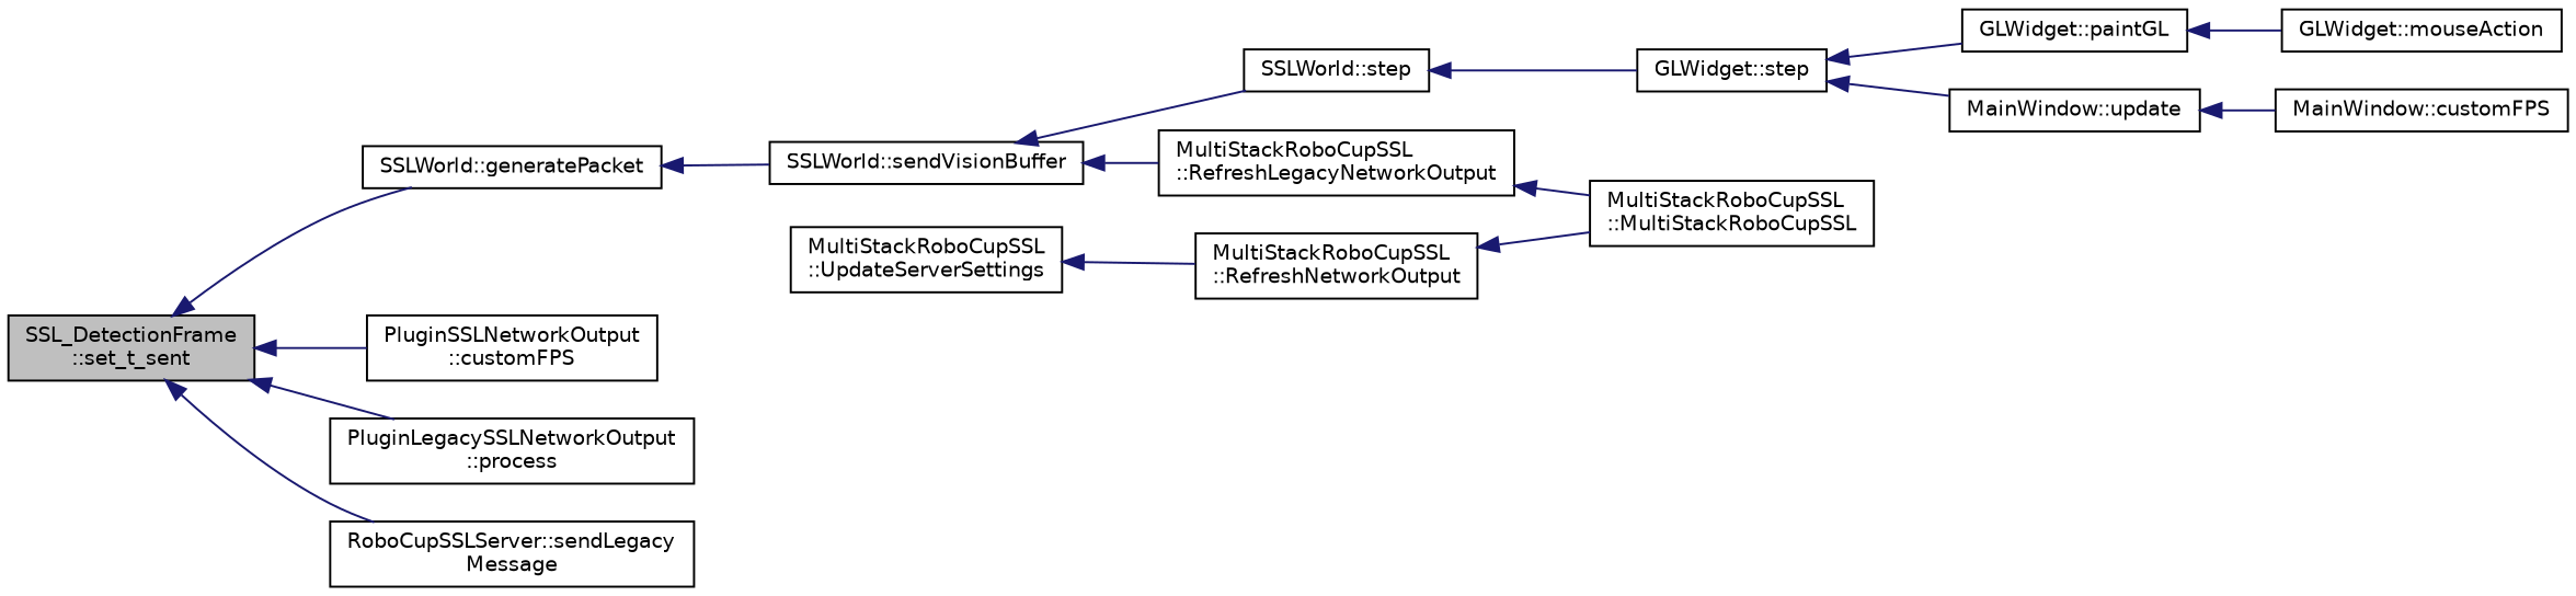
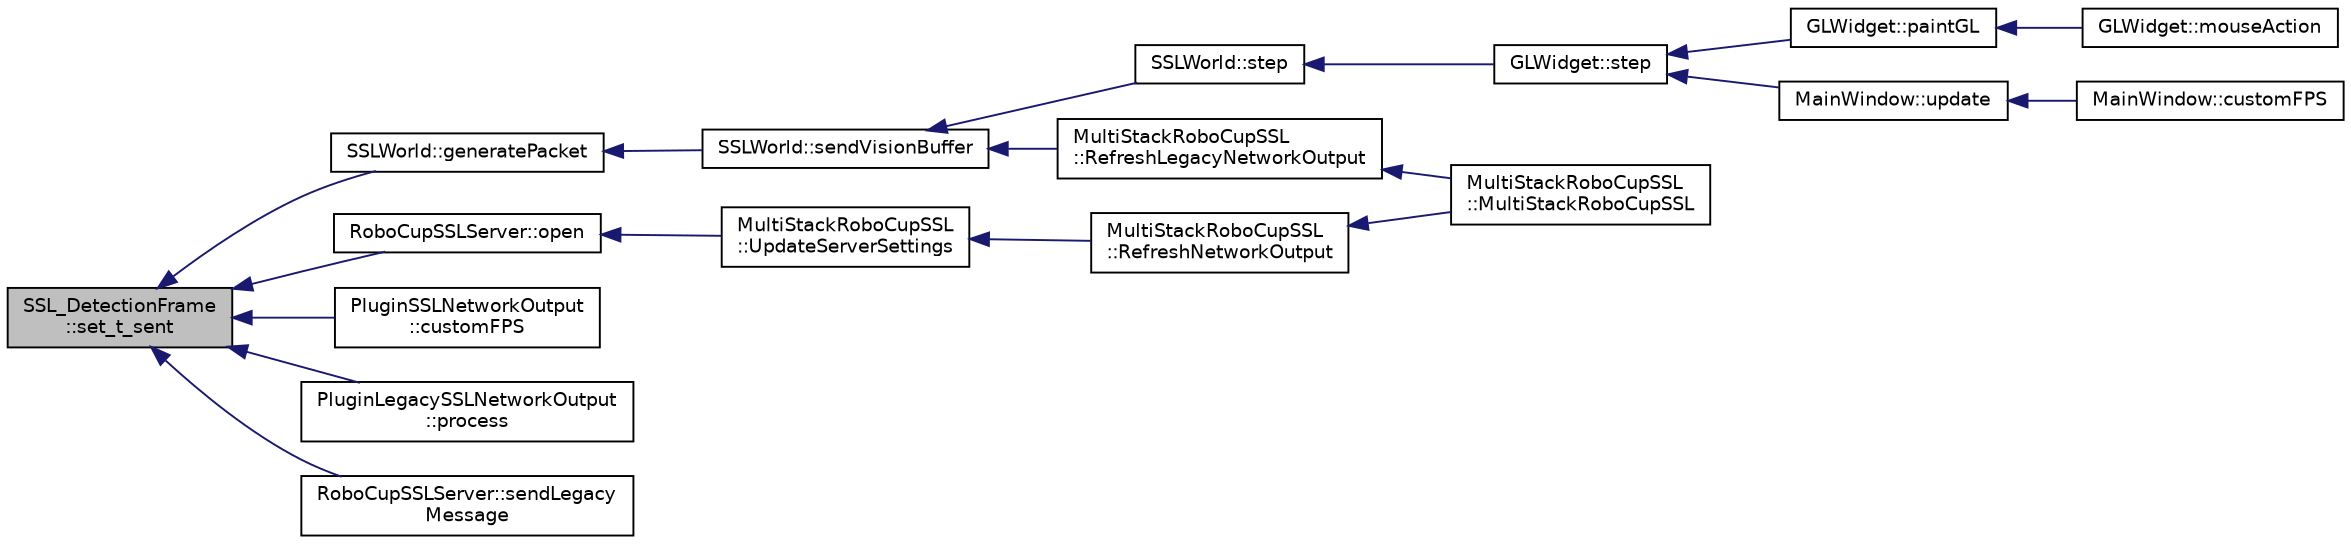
  digraph {
    rankdir=LR
    node [color=black fillcolor=white fontname=Helvetica fontsize=10 shape=record style=filled]
    edge [color=midnightblue dir=back fontname=Helvetica fontsize=10 labelfontname=Helvetica labelfontsize=10 style=solid]
    n1 [fillcolor=grey75 fontcolor=black height=0.2 label="SSL_DetectionFrame\l::set_t_sent" width=0.4]
    n2 [height=0.2 label="SSLWorld::generatePacket" width=0.4]
+   n3 [height=0.2 label="RoboCupSSLServer::open" width=0.4]
    n4 [height=0.2 label="PluginSSLNetworkOutput\l::customFPS" width=0.4]
    n5 [height=0.2 label="PluginLegacySSLNetworkOutput\l::process" width=0.4]
    n6 [height=0.2 label="RoboCupSSLServer::sendLegacy\lMessage" width=0.4]
    n7 [height=0.2 label="SSLWorld::sendVisionBuffer" width=0.4]
    n8 [height=0.2 label="MultiStackRoboCupSSL\l::UpdateServerSettings" width=0.4]
    n9 [height=0.2 label="SSLWorld::step" width=0.4]
    n10 [height=0.2 label="MultiStackRoboCupSSL\l::RefreshLegacyNetworkOutput" width=0.4]
    n11 [height=0.2 label="GLWidget::step" width=0.4]
    n12 [height=0.2 label="GLWidget::paintGL" width=0.4]
    n13 [height=0.2 label="MainWindow::update" width=0.4]
    n14 [height=0.2 label="GLWidget::mouseAction" width=0.4]
    n15 [height=0.2 label="MainWindow::customFPS" width=0.4]
    n16 [height=0.2 label="MultiStackRoboCupSSL\l::RefreshNetworkOutput" width=0.4]
    n17 [height=0.2 label="MultiStackRoboCupSSL\l::MultiStackRoboCupSSL" width=0.4]
    n1 -> n2
+   n1 -> n3
    n1 -> n4
    n1 -> n5
    n1 -> n6
    n2 -> n7
+   n3 -> n8
    n7 -> n9
    n7 -> n10
    n8 -> n16
    n9 -> n11
    n10 -> n17
    n11 -> n12
    n11 -> n13
    n12 -> n14
    n13 -> n15
    n16 -> n17
  }
